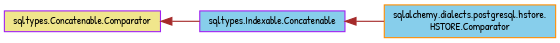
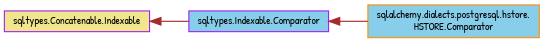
  digraph {
    fontname="Patrick Hand"
    rankdir=LR
    node [color=purple fillcolor=skyblue fontname="Patrick Hand" fontsize=10 shape=record style=filled]
    edge [color=brown dir=back fontname="Patrick Hand" fontsize=10 labelfontname=Helvetica labelfontsize=10 style=solid]
-   n1 [fillcolor=khaki height=0.2 label="sqltypes.Concatenable.Comparator" width=0.4]
-   n2 [height=0.2 label="sqltypes.Indexable.Concatenable" width=0.4]
+   n1 [fillcolor=khaki height=0.2 label="sqltypes.Concatenable.Indexable" width=0.4]
+   n2 [height=0.2 label="sqltypes.Indexable.Comparator" width=0.4]
    n3 [color=darkorange height=0.2 label="sqlalchemy.dialects.postgresql.hstore.\lHSTORE.Comparator" width=0.4]
    n1 -> n2
    n2 -> n3
  }
